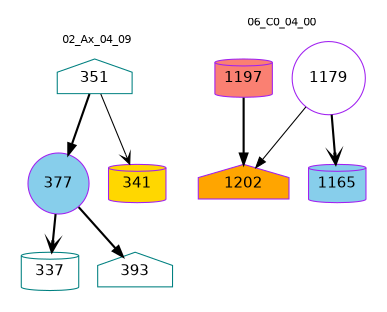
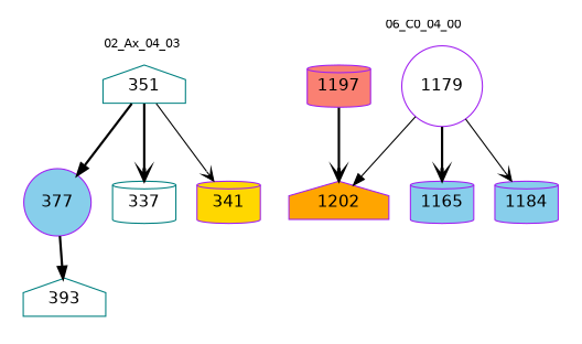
  digraph {
    fontname="DejaVu Sans"
    node [color=purple fillcolor=white fontname="DejaVu Sans" shape=cylinder style=filled]
    edge [arrowhead=normal color=black fontname="DejaVu Sans" style=bold]
    n1 [color=teal label=351 shape=house]
    n2 [fillcolor=skyblue label=377 shape=circle]
    n3 [color=teal label=337]
    n4 [fillcolor=gold label=341]
    n5 [color=teal label=393 shape=house]
    n6 [label=1179 shape=circle]
    n7 [fillcolor=skyblue label=1165]
    n8 [fillcolor=salmon label=1197]
+   n9 [fillcolor=skyblue label=1184]
    n10 [fillcolor=orange label=1202 shape=house]
    subgraph cluster_1 {
      color=white
      fontsize=10
-     label="02_Ax_04_09"
+     label="02_Ax_04_03"
      n1
      n2
      n3
      n4
      n5
    }
    subgraph cluster_2 {
      color=white
      fontsize=10
      label="06_C0_04_00"
      n6
      n7
      n8
+     n9
      n10
    }
    n1 -> n2
-   n2 -> n3 [arrowhead=vee]
+   n1 -> n3 [arrowhead=vee]
    n1 -> n4 [arrowhead=vee style=solid]
    n2 -> n5
    n6 -> n7 [arrowhead=vee]
+   n6 -> n9 [arrowhead=vee style=solid]
    n6 -> n10 [style=solid]
-   n8 -> n10
+   n8 -> n10 [arrowhead=vee]
  }
